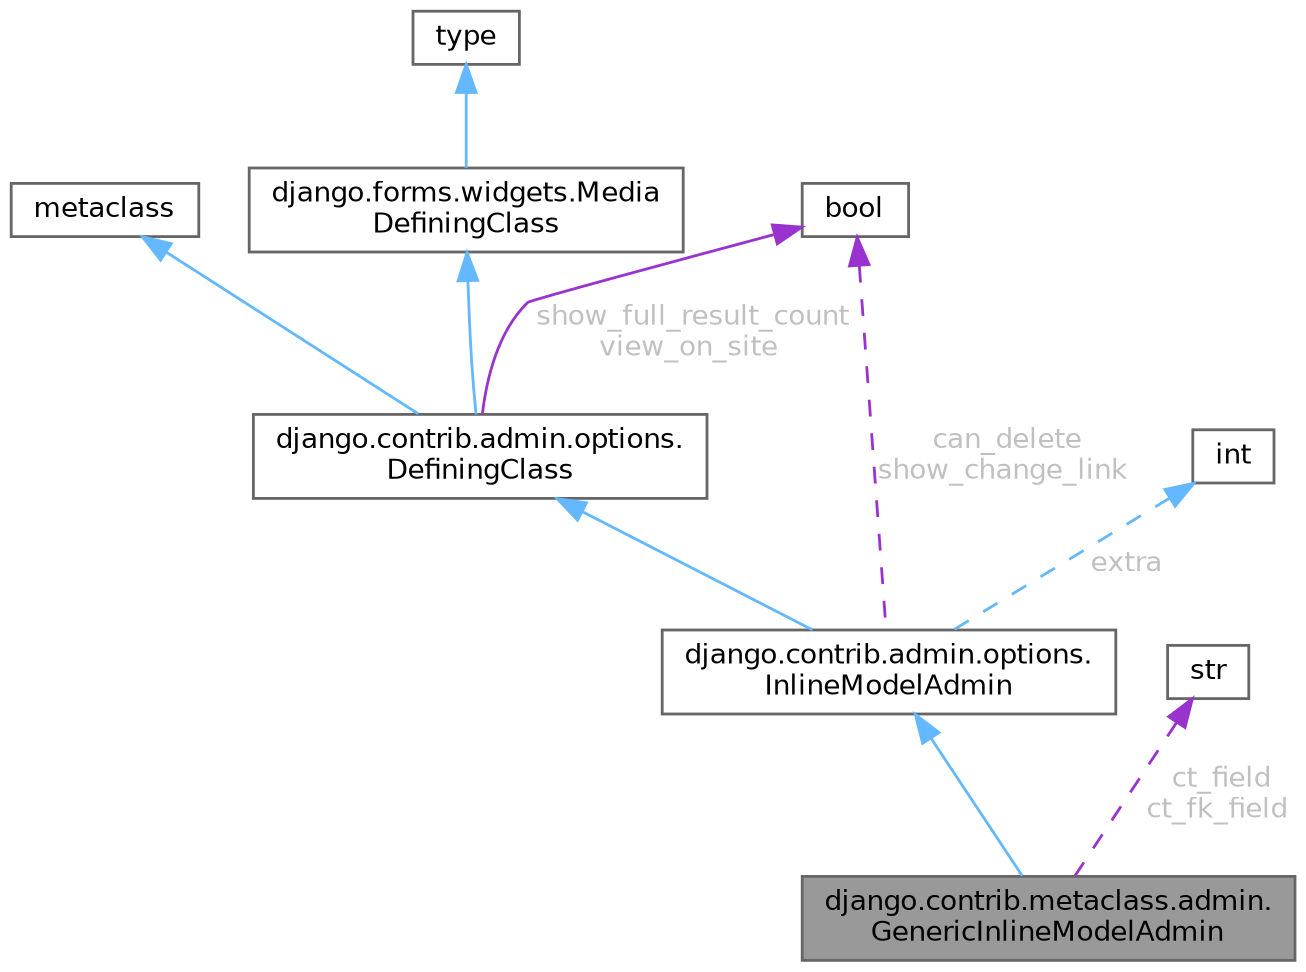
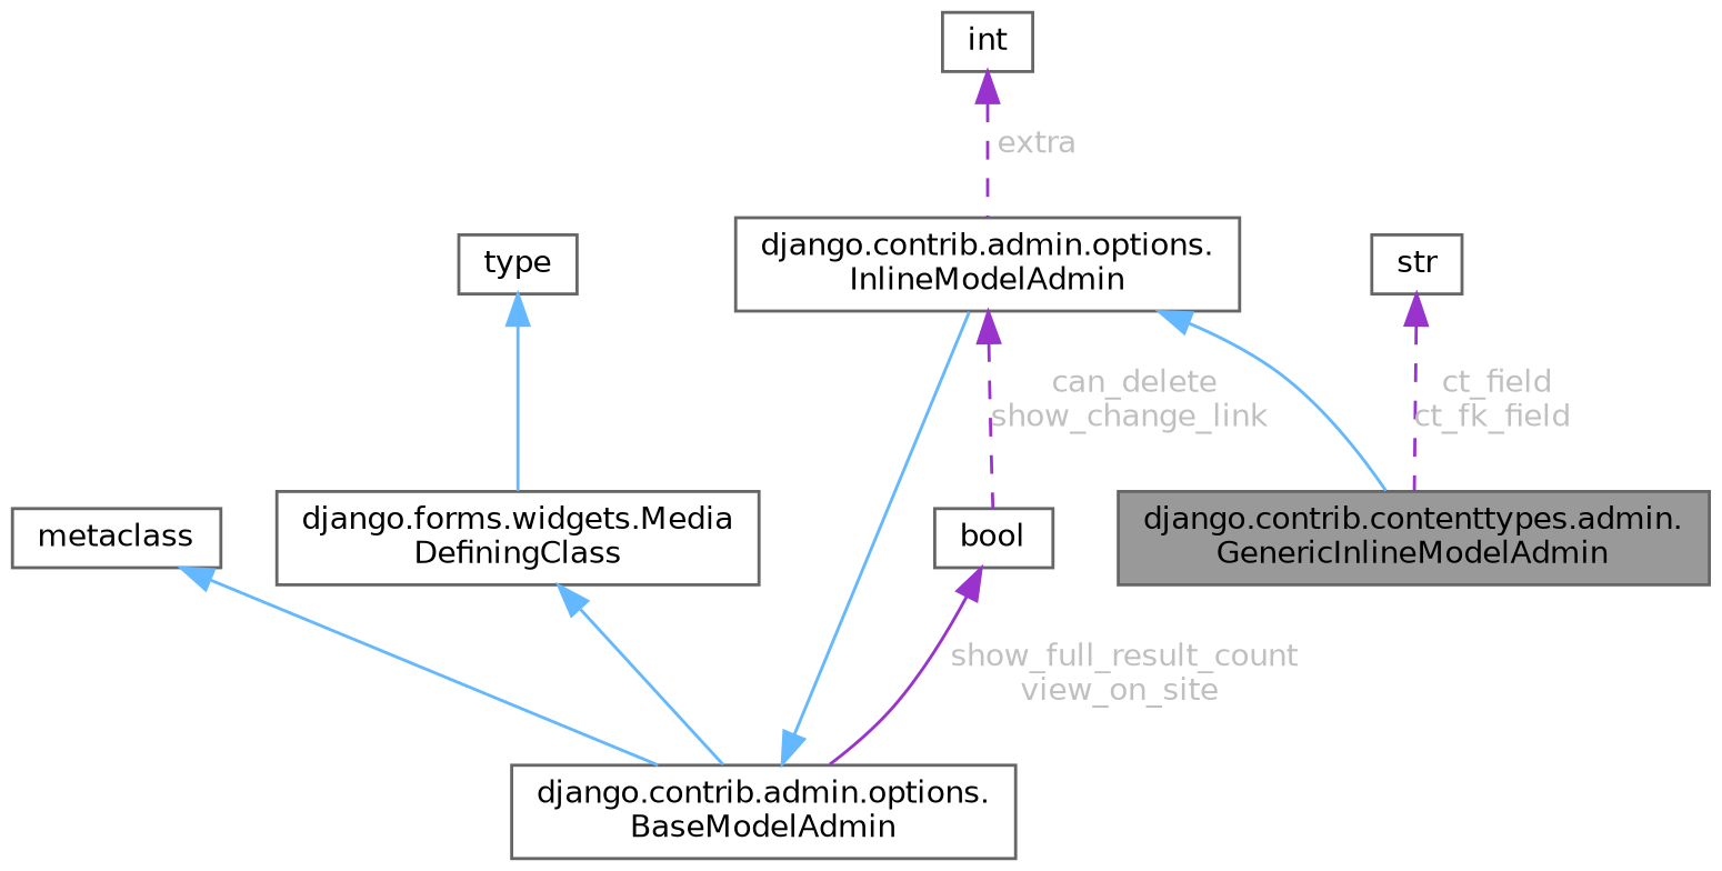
  digraph {
    node [color=gray40 fillcolor=white fontname=Helvetica fontsize=10 shape=box style=filled]
    edge [color=steelblue1 dir=back fontname=Helvetica fontsize=10 labelfontname=Helvetica labelfontsize=10 style=solid]
-   n1 [fillcolor=grey60 fontcolor=black height=0.2 label="django.contrib.metaclass.admin.\lGenericInlineModelAdmin" width=0.4]
+   n1 [fillcolor=grey60 fontcolor=black height=0.2 label="django.contrib.contenttypes.admin.\lGenericInlineModelAdmin" width=0.4]
    n2 [height=0.2 label="django.contrib.admin.options.\lInlineModelAdmin" width=0.4]
-   n3 [height=0.2 label="django.contrib.admin.options.\lDefiningClass" width=0.4]
+   n3 [height=0.2 label="django.contrib.admin.options.\lBaseModelAdmin" width=0.4]
    n4 [height=0.2 label=metaclass width=0.4]
    n5 [height=0.2 label="django.forms.widgets.Media\lDefiningClass" width=0.4]
    n6 [height=0.2 label=type width=0.4]
    n7 [height=0.2 label=bool width=0.4]
    n8 [height=0.2 label=int width=0.4]
    n9 [height=0.2 label=str width=0.4]
    n2 -> n1
    n3 -> n2
    n4 -> n3
    n5 -> n3
    n6 -> n5
-   n7 -> n2 [color=darkorchid3 fontcolor=grey label=" can_delete\nshow_change_link" style=dashed]
+   n2 -> n7 [color=darkorchid3 fontcolor=grey label=" can_delete\nshow_change_link" style=dashed]
    n7 -> n3 [color=darkorchid3 fontcolor=grey label=" show_full_result_count\nview_on_site"]
-   n8 -> n2 [fontcolor=grey label=" extra" style=dashed]
+   n8 -> n2 [color=darkorchid3 fontcolor=grey label=" extra" style=dashed]
    n9 -> n1 [color=darkorchid3 fontcolor=grey label=" ct_field\nct_fk_field" style=dashed]
  }
